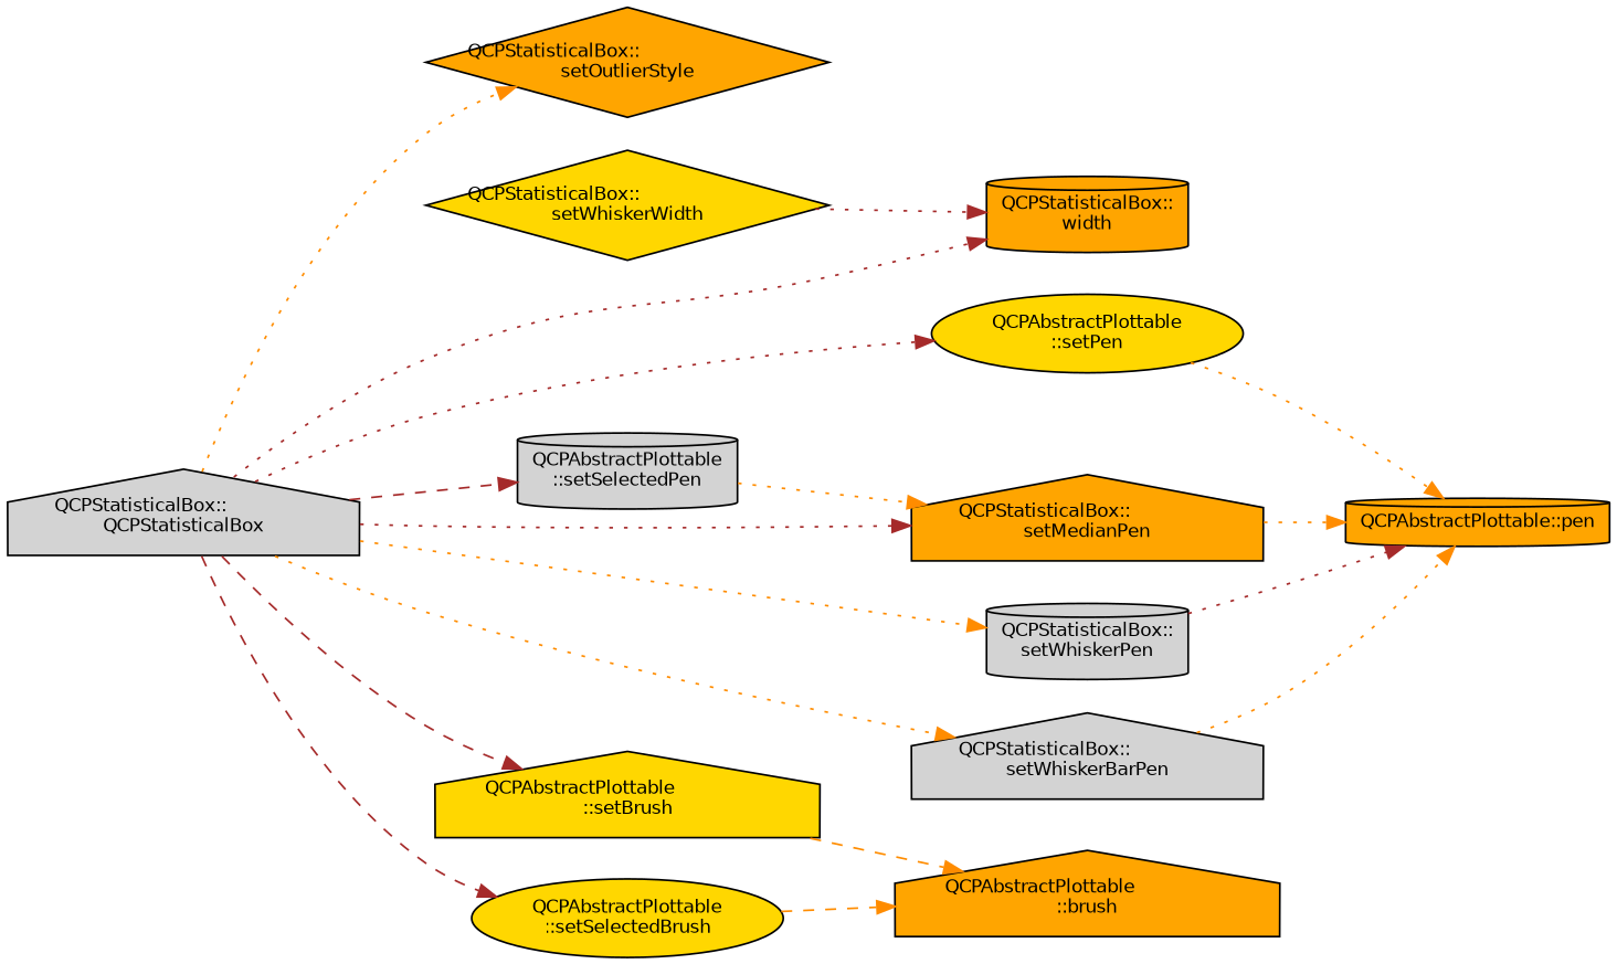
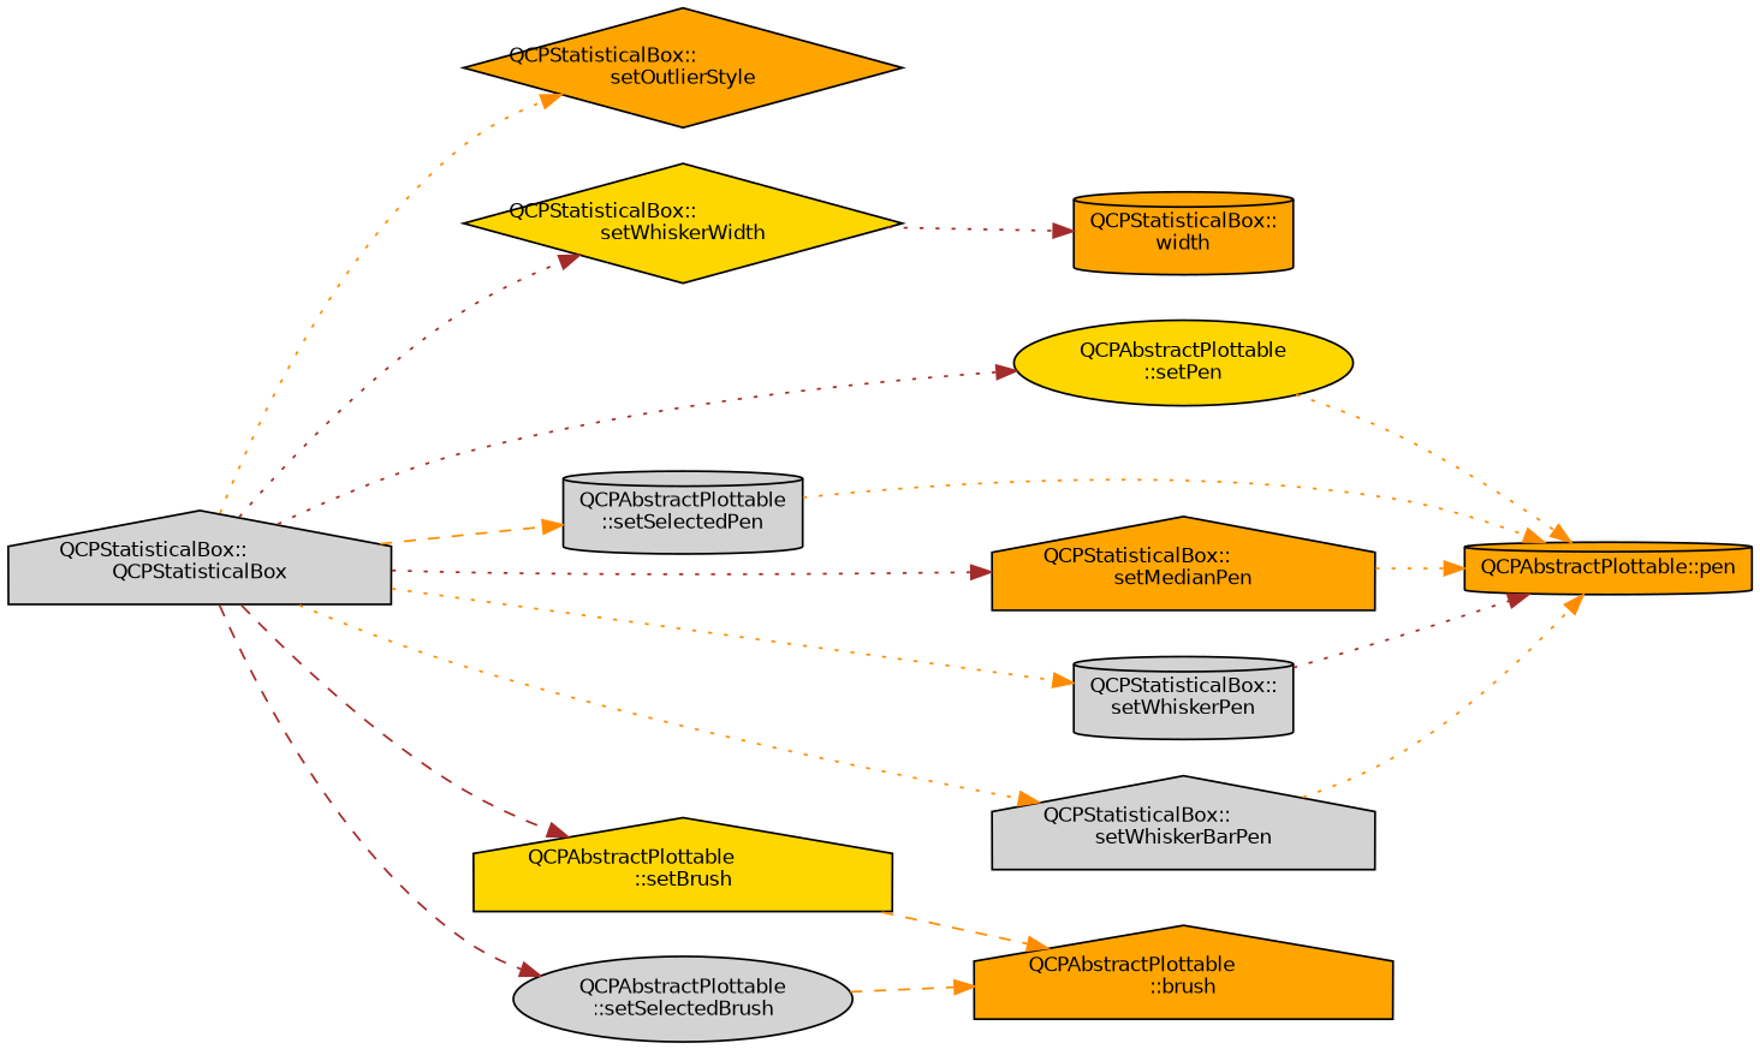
  digraph {
    rankdir=LR
    node [color=black fillcolor=orange fontname=Helvetica fontsize=10 shape=house style=filled]
    edge [color=darkorange fontname=Helvetica fontsize=10 labelfontname=Helvetica labelfontsize=10 style=dotted]
    n1 [fillcolor=lightgrey fontcolor=black height=0.2 label="QCPStatisticalBox::\lQCPStatisticalBox" width=0.4]
    n2 [height=0.2 label="QCPStatisticalBox::\lsetOutlierStyle" shape=diamond width=0.4]
    n3 [fillcolor=gold height=0.2 label="QCPStatisticalBox::\lsetWhiskerWidth" shape=diamond width=0.4]
    n4 [fillcolor=gold height=0.2 label="QCPAbstractPlottable\l::setPen" shape=ellipse width=0.4]
    n5 [fillcolor=lightgrey height=0.2 label="QCPAbstractPlottable\l::setSelectedPen" shape=cylinder width=0.4]
    n6 [height=0.2 label="QCPStatisticalBox::\lsetMedianPen" width=0.4]
    n7 [fillcolor=lightgrey height=0.2 label="QCPStatisticalBox::\lsetWhiskerPen" shape=cylinder width=0.4]
    n8 [fillcolor=lightgrey height=0.2 label="QCPStatisticalBox::\lsetWhiskerBarPen" width=0.4]
    n9 [fillcolor=gold height=0.2 label="QCPAbstractPlottable\l::setBrush" width=0.4]
-   n10 [fillcolor=gold height=0.2 label="QCPAbstractPlottable\l::setSelectedBrush" shape=ellipse width=0.4]
+   n10 [fillcolor=lightgrey height=0.2 label="QCPAbstractPlottable\l::setSelectedBrush" shape=ellipse width=0.4]
    n11 [height=0.2 label="QCPStatisticalBox::\lwidth" shape=cylinder width=0.4]
    n12 [height=0.2 label="QCPAbstractPlottable::pen" shape=cylinder width=0.4]
    n13 [height=0.2 label="QCPAbstractPlottable\l::brush" width=0.4]
    n1 -> n2
-   n1 -> n11 [color=brown]
+   n1 -> n3 [color=brown]
    n1 -> n4 [color=brown]
-   n1 -> n5 [color=brown style=dashed]
+   n1 -> n5 [style=dashed]
    n1 -> n6 [color=brown]
    n1 -> n7
    n1 -> n8
    n1 -> n9 [color=brown style=dashed]
    n1 -> n10 [color=brown style=dashed]
    n3 -> n11 [color=brown]
    n4 -> n12
-   n5 -> n6
+   n5 -> n12
    n6 -> n12
    n7 -> n12 [color=brown]
    n8 -> n12
    n9 -> n13 [style=dashed]
    n10 -> n13 [style=dashed]
  }
